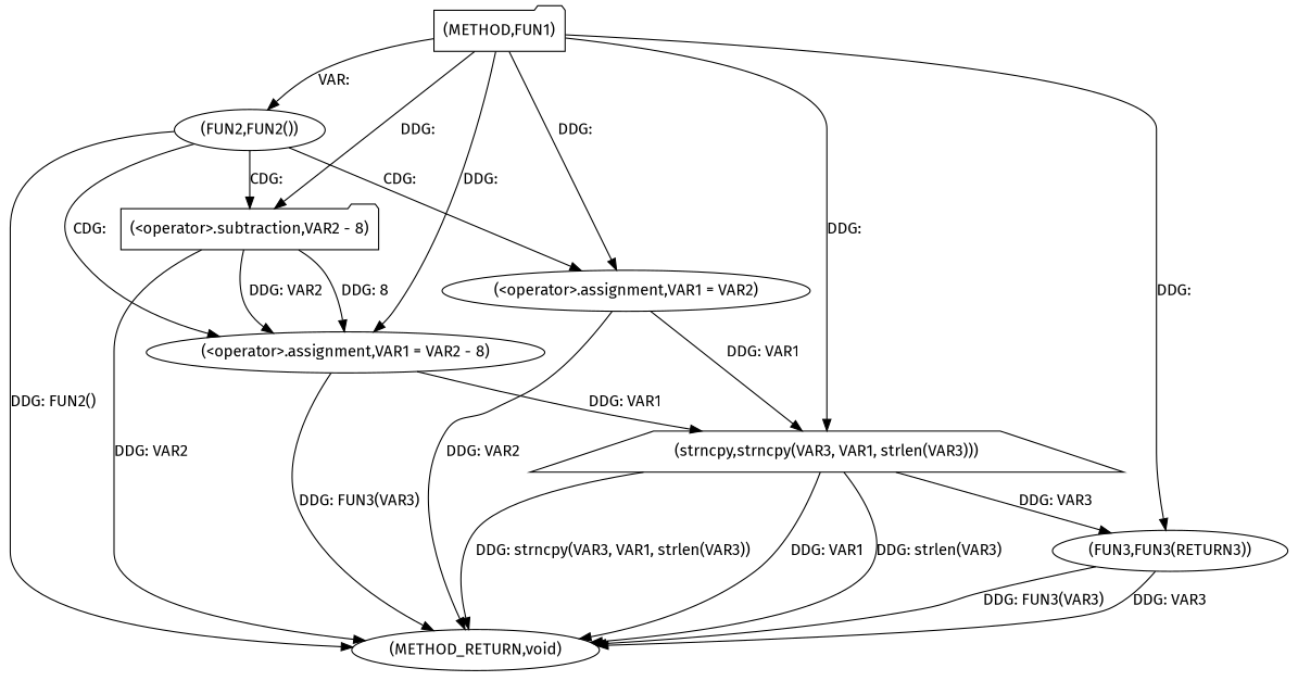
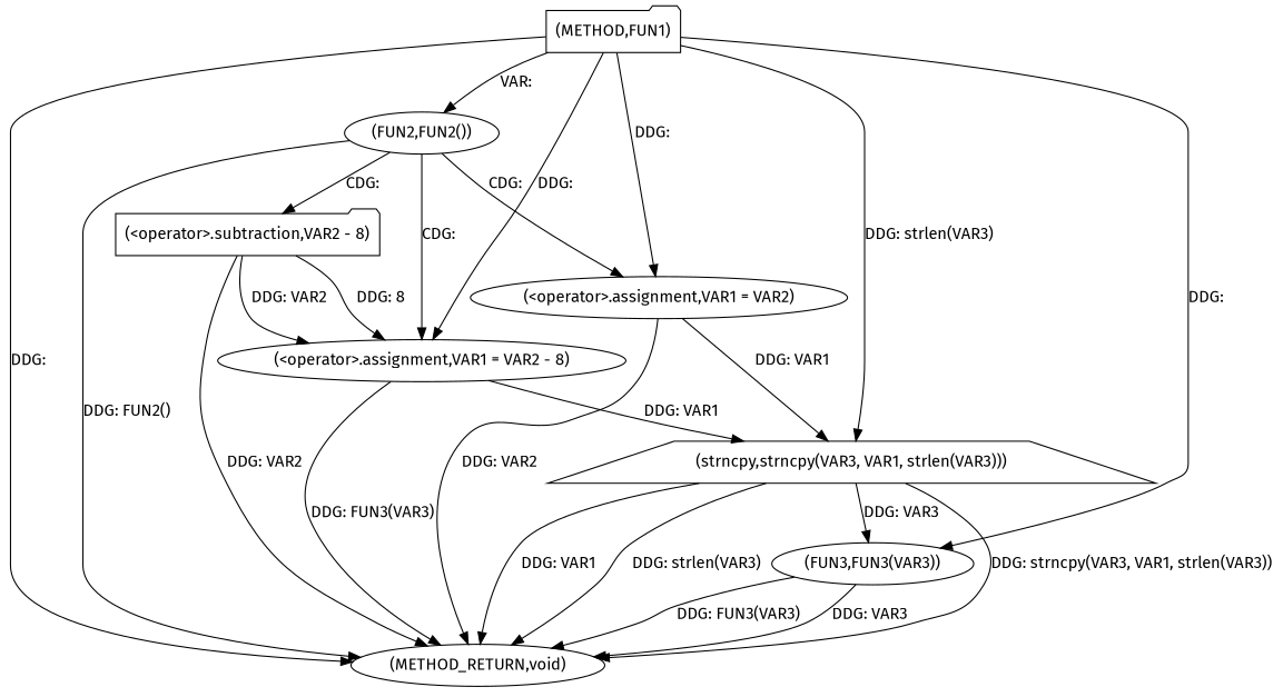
  digraph {
    fontname="Fira Sans"
    node [fontname="Fira Sans" shape=ellipse]
    edge [fontname="Fira Sans"]
    n1 [label="(METHOD,FUN1)" shape=folder]
    n2 [label="(FUN2,FUN2())"]
    n3 [label="(<operator>.assignment,VAR1 = VAR2 - 8)"]
    n4 [label="(<operator>.subtraction,VAR2 - 8)" shape=folder]
    n5 [label="(<operator>.assignment,VAR1 = VAR2)"]
    n6 [label="(strncpy,strncpy(VAR3, VAR1, strlen(VAR3)))" shape=trapezium]
-   n7 [label="(FUN3,FUN3(RETURN3))"]
+   n7 [label="(FUN3,FUN3(VAR3))"]
    n8 [label="(METHOD_RETURN,void)"]
    n1 -> n2 [label="VAR: "]
    n1 -> n3 [label="DDG: "]
-   n1 -> n4 [label="DDG: "]
+   n1 -> n8 [label="DDG: "]
    n1 -> n5 [label="DDG: "]
-   n1 -> n6 [label="DDG: "]
+   n1 -> n6 [label="DDG: strlen(VAR3)"]
    n1 -> n7 [label="DDG: "]
    n2 -> n3 [label="CDG: "]
    n2 -> n4 [label="CDG: "]
    n2 -> n5 [label="CDG: "]
    n2 -> n8 [label="DDG: FUN2()"]
    n3 -> n6 [label="DDG: VAR1"]
    n3 -> n8 [label="DDG: FUN3(VAR3)"]
    n4 -> n3 [label="DDG: VAR2"]
    n4 -> n3 [label="DDG: 8"]
    n4 -> n8 [label="DDG: VAR2"]
    n5 -> n6 [label="DDG: VAR1"]
    n5 -> n8 [label="DDG: VAR2"]
    n6 -> n7 [label="DDG: VAR3"]
    n6 -> n8 [label="DDG: VAR1"]
    n6 -> n8 [label="DDG: strlen(VAR3)"]
    n6 -> n8 [label="DDG: strncpy(VAR3, VAR1, strlen(VAR3))"]
    n7 -> n8 [label="DDG: VAR3"]
    n7 -> n8 [label="DDG: FUN3(VAR3)"]
  }
